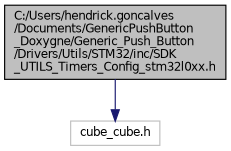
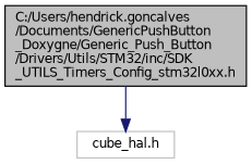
  digraph {
    node [fontname=Helvetica fontsize=10 shape=record style=filled]
    n1 [color=black fillcolor=grey75 fontcolor=black height=0.2 label="C:/Users/hendrick.goncalves\l/Documents/GenericPushButton\l_Doxygne/Generic_Push_Button\l/Drivers/Utils/STM32/inc/SDK\l_UTILS_Timers_Config_stm32l0xx.h" width=0.4]
-   n2 [color=grey75 fillcolor=white height=0.2 label="cube_cube.h" width=0.4]
+   n2 [color=grey75 fillcolor=white height=0.2 label="cube_hal.h" width=0.4]
    n1 -> n2 [color=midnightblue fontname=Helvetica fontsize=10 labelfontname=Helvetica labelfontsize=10 style=solid]
  }
